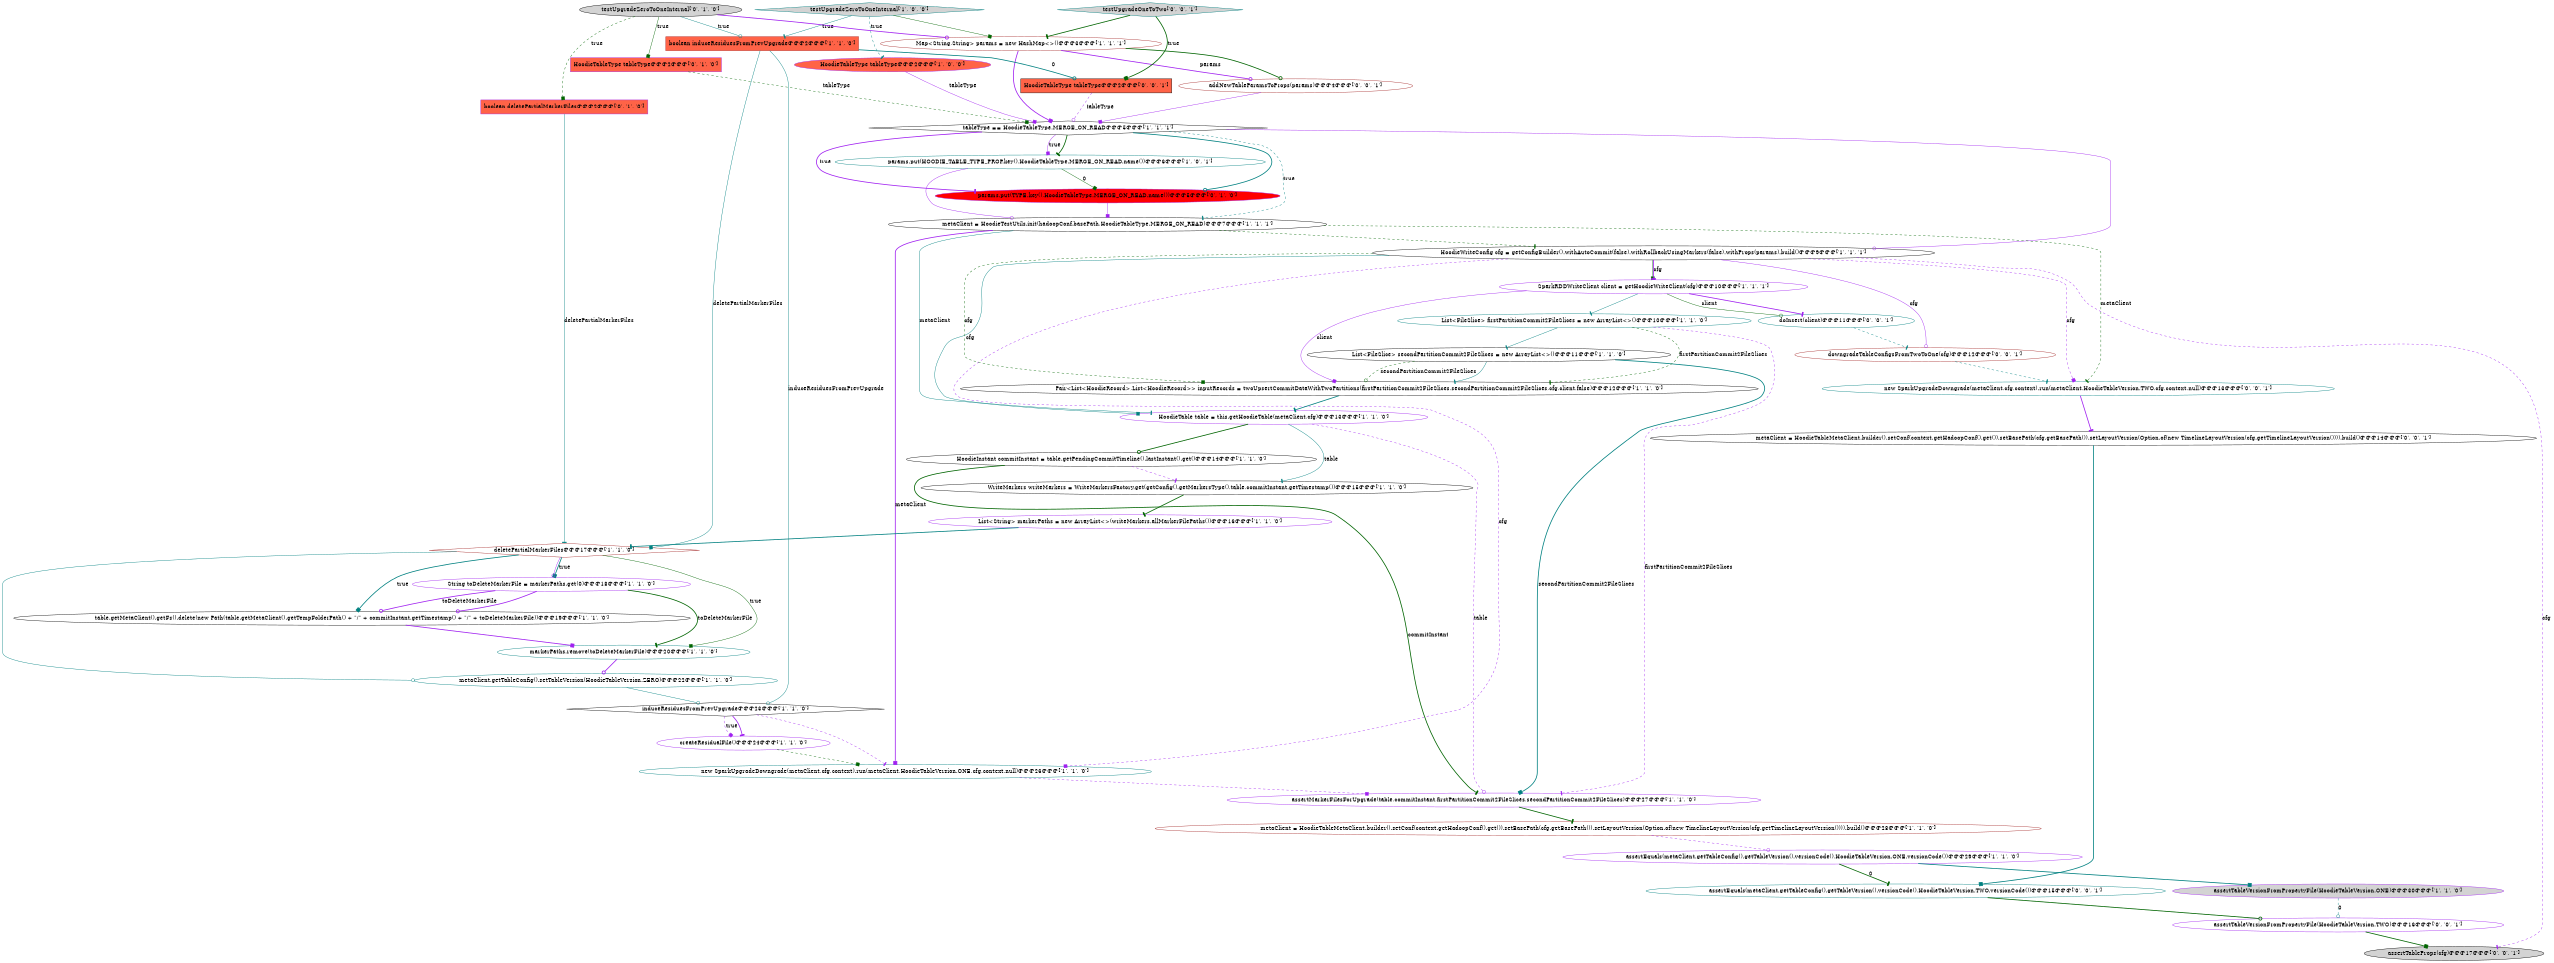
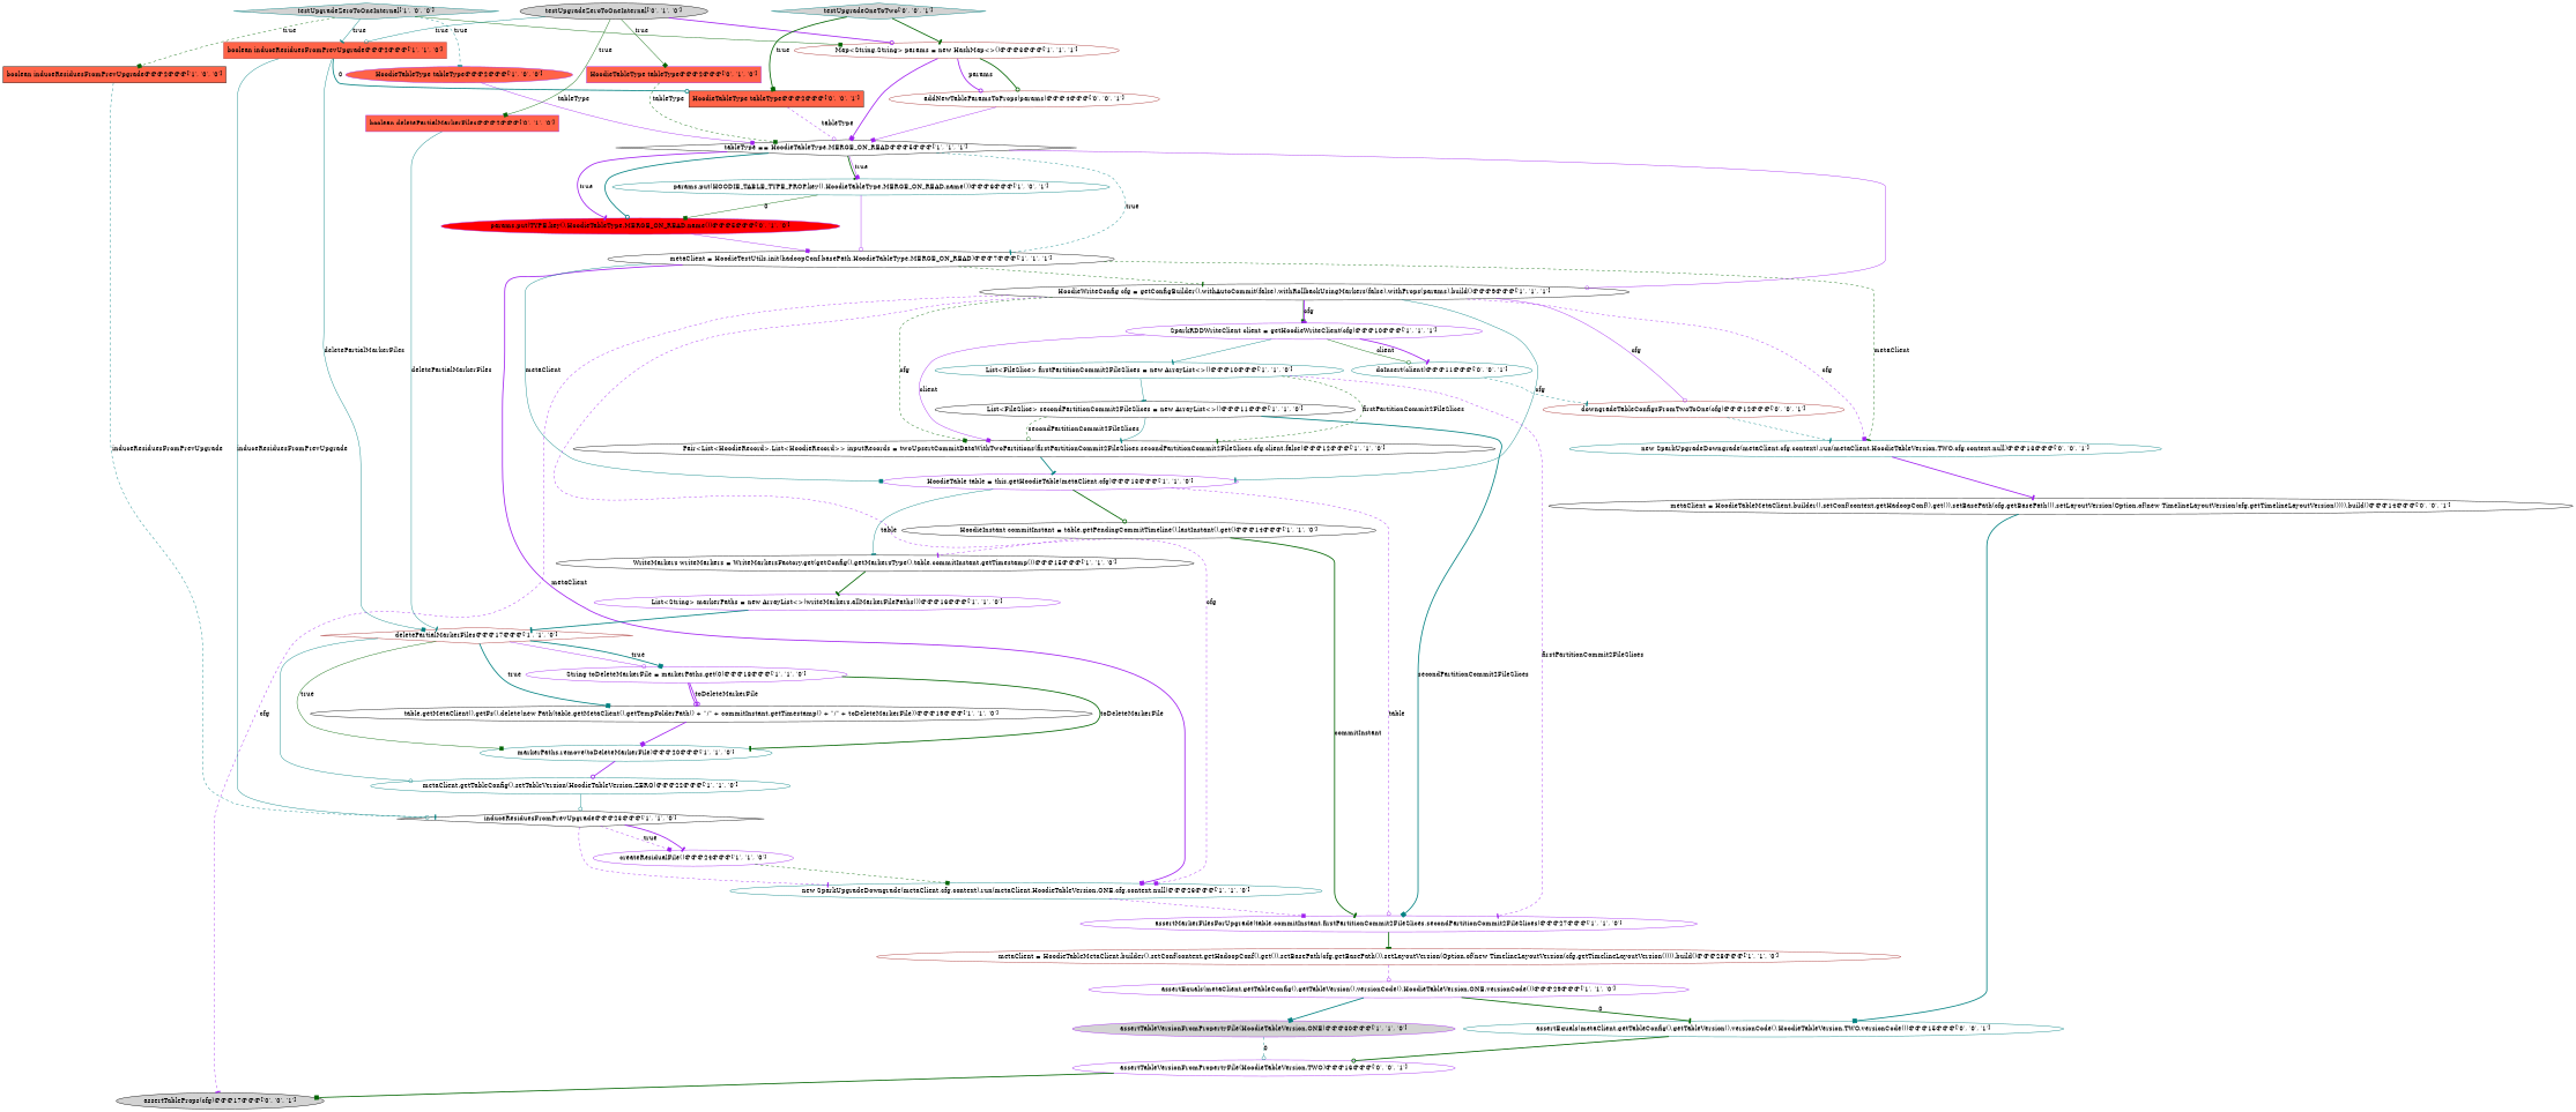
  digraph {
    node [color=black fillcolor=white shape=ellipse style=filled]
    edge [arrowhead=tee color=purple style=bold]
    n1 [color=teal label="new SparkUpgradeDowngrade(metaClient,cfg,context).run(metaClient,HoodieTableVersion.TWO,cfg,context,null)@@@13@@@['0', '0', '1']"]
    n2 [label="metaClient = HoodieTableMetaClient.builder().setConf(context.getHadoopConf().get()).setBasePath(cfg.getBasePath()).setLayoutVersion(Option.of(new TimelineLayoutVersion(cfg.getTimelineLayoutVersion()))).build()@@@14@@@['0', '0', '1']"]
    n3 [color=teal label="assertEquals(metaClient.getTableConfig().getTableVersion().versionCode(),HoodieTableVersion.TWO.versionCode())@@@15@@@['0', '0', '1']"]
    n4 [color=brown label="addNewTableParamsToProps(params)@@@4@@@['0', '0', '1']"]
    n5 [label="tableType == HoodieTableType.MERGE_ON_READ@@@5@@@['1', '1', '1']" shape=diamond]
    n6 [color=teal label="params.put(HOODIE_TABLE_TYPE_PROP.key(),HoodieTableType.MERGE_ON_READ.name())@@@6@@@['1', '0', '1']"]
    n7 [label="metaClient = HoodieTestUtils.init(hadoopConf,basePath,HoodieTableType.MERGE_ON_READ)@@@7@@@['1', '1', '1']"]
    n8 [color=purple fillcolor=red label="params.put(TYPE.key(),HoodieTableType.MERGE_ON_READ.name())@@@5@@@['0', '1', '0']"]
    n9 [label="HoodieWriteConfig cfg = getConfigBuilder().withAutoCommit(false).withRollbackUsingMarkers(false).withProps(params).build()@@@9@@@['1', '1', '1']"]
    n10 [color=teal label="new SparkUpgradeDowngrade(metaClient,cfg,context).run(metaClient,HoodieTableVersion.ONE,cfg,context,null)@@@26@@@['1', '1', '0']"]
    n11 [color=purple label="HoodieTable table = this.getHoodieTable(metaClient,cfg)@@@13@@@['1', '1', '0']"]
    n12 [fillcolor=lightgray label="assertTableProps(cfg)@@@17@@@['0', '0', '1']"]
    n13 [label="induceResiduesFromPrevUpgrade@@@23@@@['1', '1', '0']" shape=diamond]
    n14 [color=purple label="createResidualFile()@@@24@@@['1', '1', '0']"]
    n15 [color=purple label="assertMarkerFilesForUpgrade(table,commitInstant,firstPartitionCommit2FileSlices,secondPartitionCommit2FileSlices)@@@27@@@['1', '1', '0']"]
    n16 [label="HoodieInstant commitInstant = table.getPendingCommitTimeline().lastInstant().get()@@@14@@@['1', '1', '0']"]
    n17 [label="WriteMarkers writeMarkers = WriteMarkersFactory.get(getConfig().getMarkersType(),table,commitInstant.getTimestamp())@@@15@@@['1', '1', '0']"]
    n18 [color=brown label="downgradeTableConfigsFromTwoToOne(cfg)@@@12@@@['0', '0', '1']"]
    n19 [label="Pair<List<HoodieRecord>,List<HoodieRecord>> inputRecords = twoUpsertCommitDataWithTwoPartitions(firstPartitionCommit2FileSlices,secondPartitionCommit2FileSlices,cfg,client,false)@@@12@@@['1', '1', '0']"]
    n20 [color=purple label="SparkRDDWriteClient client = getHoodieWriteClient(cfg)@@@10@@@['1', '1', '1']"]
    n21 [fillcolor=tomato label="HoodieTableType tableType@@@2@@@['0', '0', '1']" shape=box]
    n22 [color=teal fillcolor=lightgray label="testUpgradeZeroToOneInternal['1', '0', '0']" shape=diamond]
    n23 [color=purple fillcolor=tomato label="HoodieTableType tableType@@@2@@@['1', '0', '0']"]
+   n24 [fillcolor=tomato label="boolean induceResiduesFromPrevUpgrade@@@2@@@['1', '0', '0']" shape=box]
    n25 [color=brown label="Map<String,String> params = new HashMap<>()@@@3@@@['1', '1', '1']"]
    n26 [color=brown fillcolor=tomato label="boolean induceResiduesFromPrevUpgrade@@@2@@@['1', '1', '0']" shape=box]
    n27 [color=brown label="deletePartialMarkerFiles@@@17@@@['1', '1', '0']" shape=diamond]
    n28 [color=purple label="List<String> markerPaths = new ArrayList<>(writeMarkers.allMarkerFilePaths())@@@16@@@['1', '1', '0']"]
    n29 [color=brown label="metaClient = HoodieTableMetaClient.builder().setConf(context.getHadoopConf().get()).setBasePath(cfg.getBasePath()).setLayoutVersion(Option.of(new TimelineLayoutVersion(cfg.getTimelineLayoutVersion()))).build()@@@28@@@['1', '1', '0']"]
    n30 [color=purple fillcolor=tomato label="HoodieTableType tableType@@@2@@@['0', '1', '0']" shape=box]
    n31 [color=teal label="markerPaths.remove(toDeleteMarkerFile)@@@20@@@['1', '1', '0']"]
    n32 [color=teal label="metaClient.getTableConfig().setTableVersion(HoodieTableVersion.ZERO)@@@22@@@['1', '1', '0']"]
    n33 [label="List<FileSlice> secondPartitionCommit2FileSlices = new ArrayList<>()@@@11@@@['1', '1', '0']"]
    n34 [color=purple label="assertEquals(metaClient.getTableConfig().getTableVersion().versionCode(),HoodieTableVersion.ONE.versionCode())@@@29@@@['1', '1', '0']"]
    n35 [color=purple fillcolor=lightgray label="assertTableVersionFromPropertyFile(HoodieTableVersion.ONE)@@@30@@@['1', '1', '0']"]
    n36 [color=purple label="assertTableVersionFromPropertyFile(HoodieTableVersion.TWO)@@@16@@@['0', '0', '1']"]
    n37 [color=teal label="List<FileSlice> firstPartitionCommit2FileSlices = new ArrayList<>()@@@10@@@['1', '1', '0']"]
    n38 [color=purple label="String toDeleteMarkerFile = markerPaths.get(0)@@@18@@@['1', '1', '0']"]
    n39 [label="table.getMetaClient().getFs().delete(new Path(table.getMetaClient().getTempFolderPath() + \"/\" + commitInstant.getTimestamp() + \"/\" + toDeleteMarkerFile))@@@19@@@['1', '1', '0']"]
    n40 [color=teal label="doInsert(client)@@@11@@@['0', '0', '1']"]
    n41 [color=purple fillcolor=tomato label="boolean deletePartialMarkerFiles@@@2@@@['0', '1', '0']" shape=box]
    n42 [fillcolor=lightgray label="testUpgradeZeroToOneInternal['0', '1', '0']"]
    n43 [color=teal fillcolor=lightgray label="testUpgradeOneToTwo['0', '0', '1']" shape=diamond]
    n1 -> n2
    n2 -> n3 [arrowhead=box color=teal]
    n3 -> n36 [arrowhead=odot color=darkgreen]
    n4 -> n5 [arrowhead=box style=solid]
    n5 -> n6 [color=darkgreen]
    n5 -> n6 [arrowhead=box label=true style=solid]
    n5 -> n7 [color=teal label=true style=dashed]
    n5 -> n8 [label=true]
    n5 -> n8 [arrowhead=odot color=teal]
    n5 -> n9 [arrowhead=odot style=solid]
    n6 -> n7 [arrowhead=odot style=solid]
    n6 -> n8 [arrowhead=box color=darkgreen label=0 style=solid]
    n7 -> n1 [color=darkgreen label=metaClient style=dashed]
    n7 -> n9 [color=darkgreen style=dashed]
    n7 -> n10 [arrowhead=box label=metaClient]
    n7 -> n11 [arrowhead=box color=teal label=metaClient style=solid]
    n8 -> n7 [arrowhead=box style=solid]
    n9 -> n1 [arrowhead=box label=cfg style=dashed]
    n9 -> n10 [arrowhead=box label=cfg style=dashed]
    n9 -> n11 [color=teal label=cfg style=solid]
    n9 -> n12 [label=cfg style=dashed]
    n9 -> n18 [arrowhead=odot label=cfg style=solid]
    n9 -> n19 [arrowhead=box color=darkgreen label=cfg style=dashed]
    n9 -> n20 [arrowhead=box color=darkgreen style=solid]
    n9 -> n20 [label=cfg]
    n10 -> n15 [arrowhead=box style=dashed]
    n11 -> n15 [arrowhead=odot label=table style=dashed]
    n11 -> n16 [arrowhead=odot color=darkgreen]
    n11 -> n17 [color=teal label=table style=solid]
    n13 -> n10 [style=dashed]
    n13 -> n14 [arrowhead=box label=true style=dashed]
    n13 -> n14
    n14 -> n10 [arrowhead=box color=darkgreen style=dashed]
    n15 -> n29 [color=darkgreen]
    n16 -> n15 [color=darkgreen label=commitInstant]
    n16 -> n17 [style=dashed]
    n17 -> n28 [color=darkgreen]
    n18 -> n1 [color=teal style=dashed]
    n19 -> n11 [color=teal]
    n20 -> n19 [arrowhead=box label=client style=solid]
    n20 -> n37 [color=teal style=solid]
    n20 -> n40 [arrowhead=odot color=darkgreen label=client style=solid]
    n20 -> n40
    n21 -> n5 [arrowhead=odot label=tableType style=dashed]
    n22 -> n23 [color=teal label=true style=dashed]
+   n22 -> n24 [arrowhead=box color=darkgreen label=true style=dashed]
    n22 -> n25 [arrowhead=box color=darkgreen style=solid]
    n22 -> n26 [color=teal label=true style=solid]
    n23 -> n5 [arrowhead=box label=tableType style=solid]
+   n24 -> n13 [color=teal label=induceResiduesFromPrevUpgrade style=dashed]
    n25 -> n4 [arrowhead=odot color=darkgreen]
    n25 -> n4 [arrowhead=odot label=params]
    n25 -> n5 [arrowhead=box]
    n26 -> n13 [arrowhead=odot color=teal label=induceResiduesFromPrevUpgrade style=solid]
    n26 -> n21 [arrowhead=odot color=teal label=0]
    n26 -> n27 [arrowhead=box color=teal label=deletePartialMarkerFiles style=solid]
    n27 -> n31 [arrowhead=box color=darkgreen label=true style=solid]
    n27 -> n32 [arrowhead=odot color=teal style=solid]
    n27 -> n38 [arrowhead=box color=teal label=true]
    n27 -> n38 [arrowhead=odot style=solid]
    n27 -> n39 [arrowhead=box color=teal label=true]
    n28 -> n27 [color=teal]
    n29 -> n34 [arrowhead=odot style=dashed]
    n30 -> n5 [arrowhead=box color=darkgreen label=tableType style=dashed]
    n31 -> n32 [arrowhead=odot]
    n32 -> n13 [arrowhead=odot color=teal style=solid]
    n33 -> n15 [arrowhead=box color=teal label=secondPartitionCommit2FileSlices]
    n33 -> n19 [arrowhead=odot color=darkgreen label=secondPartitionCommit2FileSlices style=dashed]
    n33 -> n19 [color=teal style=solid]
    n34 -> n3 [color=darkgreen label=0]
    n34 -> n35 [arrowhead=box color=teal]
    n35 -> n36 [arrowhead=odot color=teal label=0 style=dashed]
    n36 -> n12 [arrowhead=box color=darkgreen]
    n37 -> n15 [label=firstPartitionCommit2FileSlices style=dashed]
    n37 -> n19 [color=darkgreen label=firstPartitionCommit2FileSlices style=dashed]
    n37 -> n33 [color=teal style=solid]
    n38 -> n31 [color=darkgreen label=toDeleteMarkerFile]
    n38 -> n39 [arrowhead=odot]
    n38 -> n39 [arrowhead=odot label=toDeleteMarkerFile]
    n39 -> n31 [arrowhead=box]
    n40 -> n18 [color=teal style=dashed]
    n41 -> n27 [color=teal label=deletePartialMarkerFiles style=solid]
    n42 -> n25 [arrowhead=odot]
    n42 -> n26 [arrowhead=odot color=teal label=true style=solid]
    n42 -> n30 [arrowhead=box color=darkgreen label=true style=solid]
-   n42 -> n41 [arrowhead=box color=darkgreen label=true style=dashed]
+   n42 -> n41 [arrowhead=box color=darkgreen label=true style=solid]
    n43 -> n21 [arrowhead=box color=darkgreen label=true]
    n43 -> n25 [color=darkgreen]
  }
